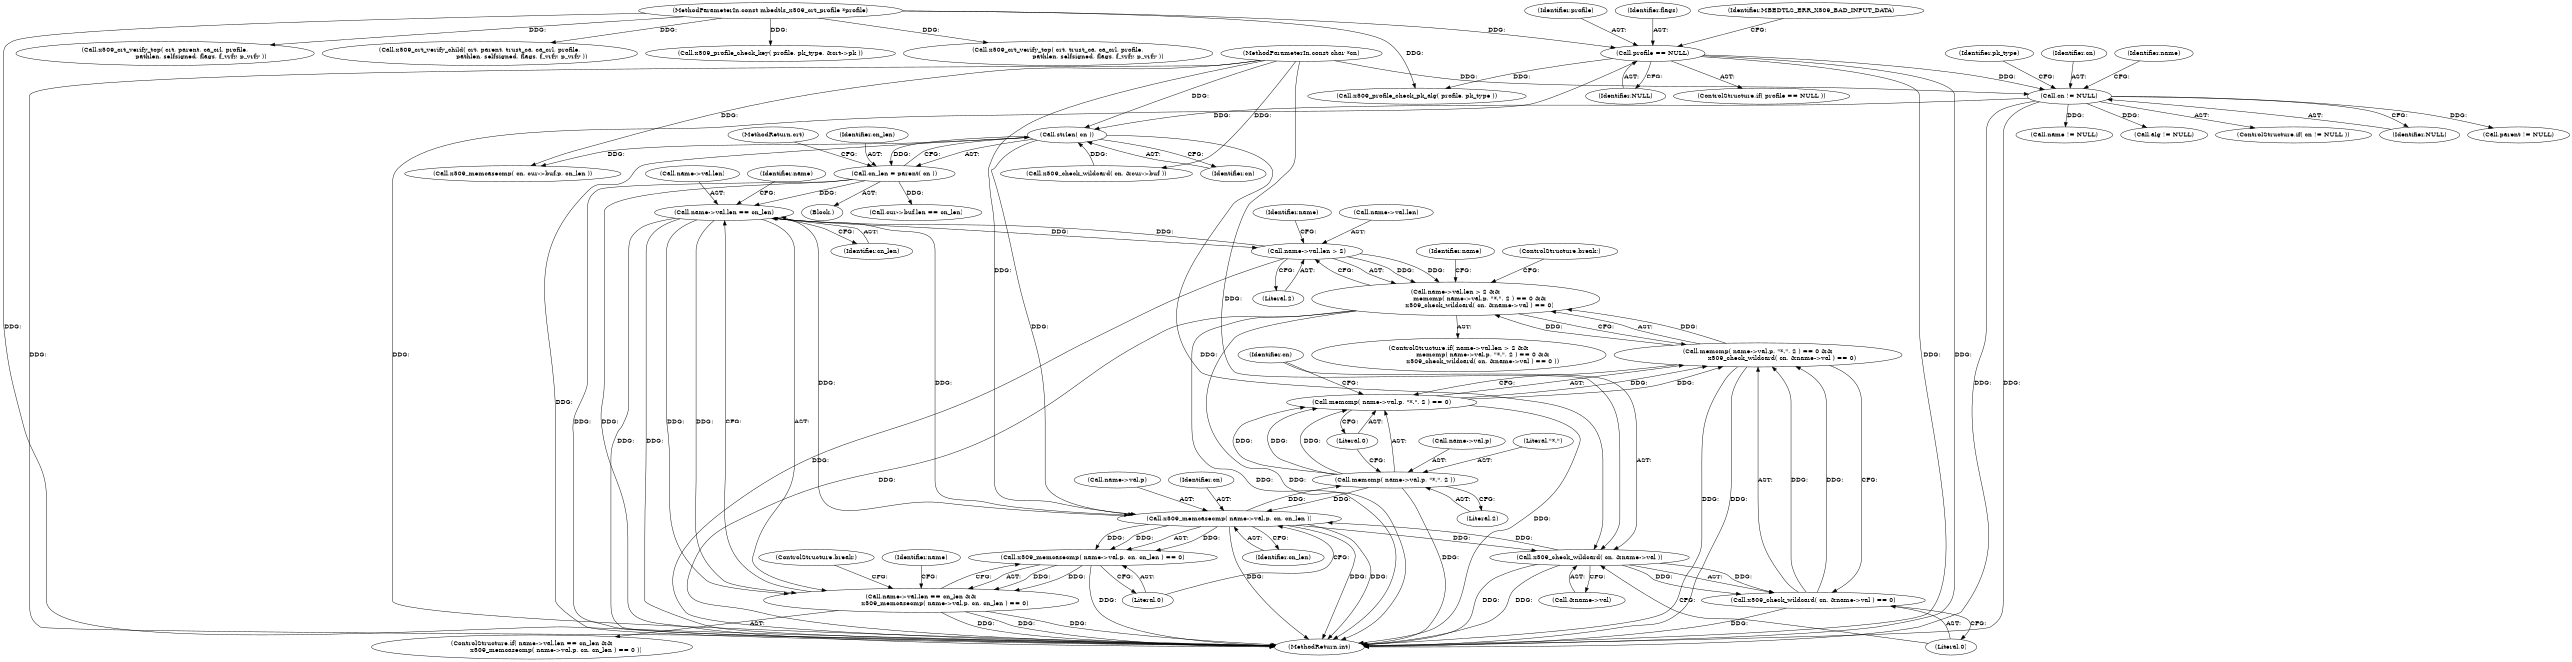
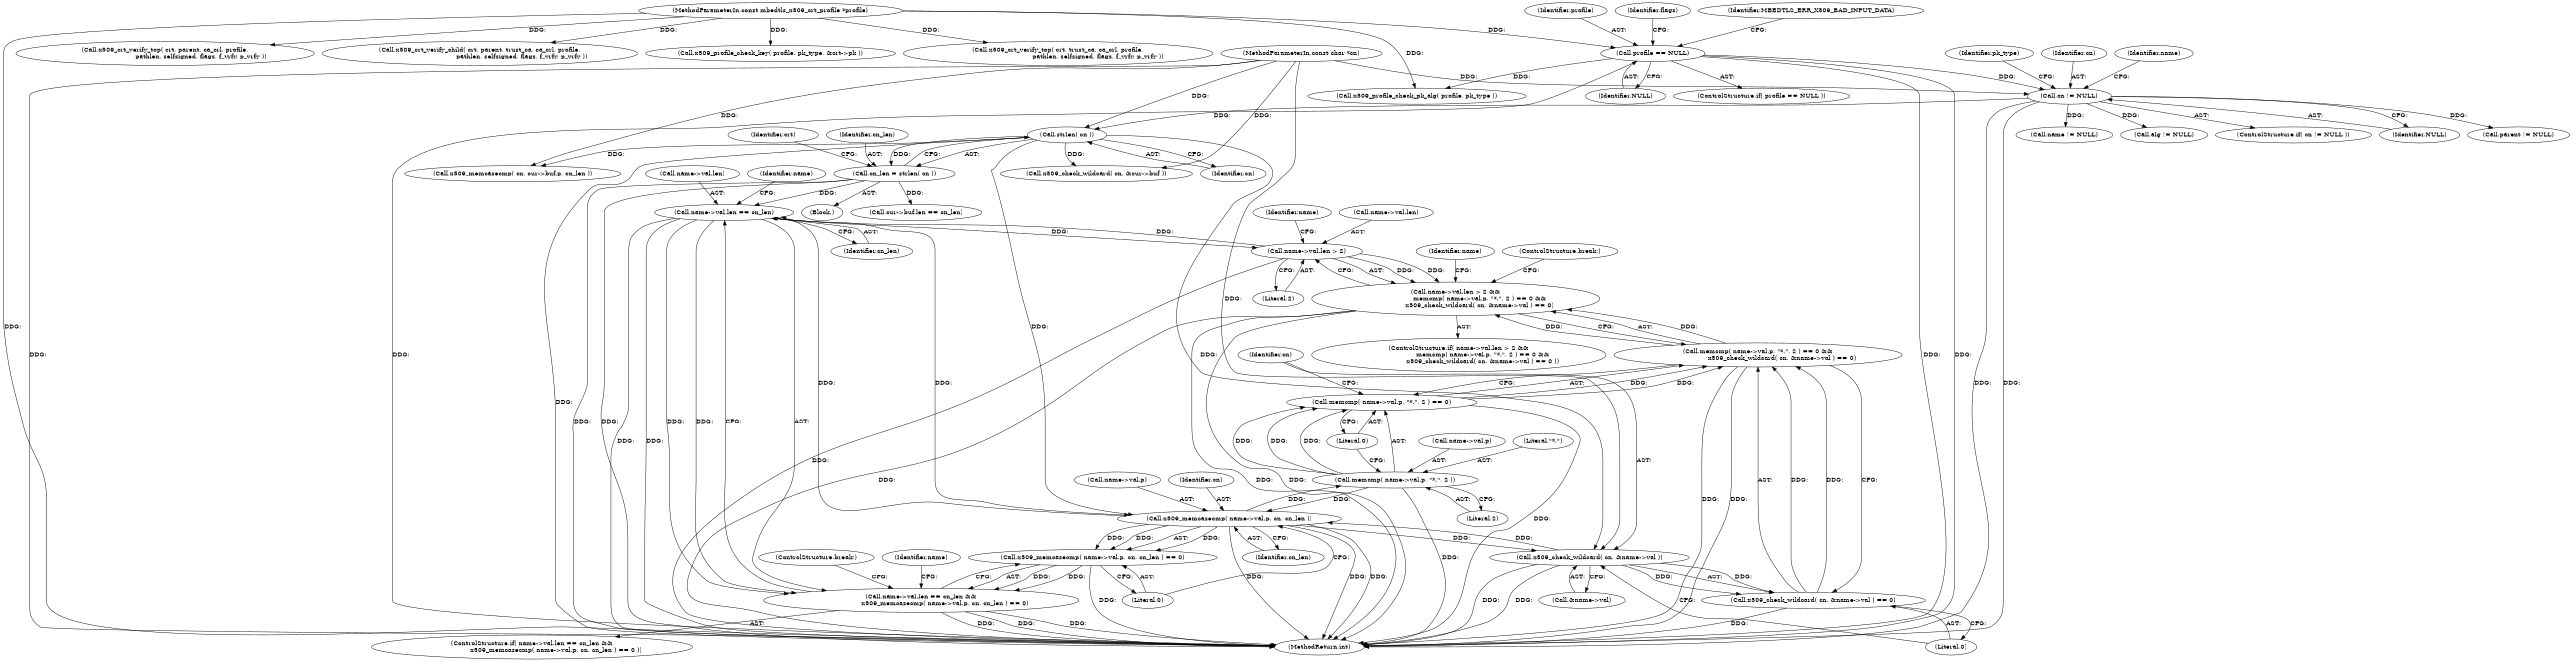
  digraph {
    n1 [label="(Call,name->val.len == cn_len)"]
    n2 [label="(Call,name->val.len > 2)"]
    n3 [label="(Call,x509_memcasecmp( name->val.p, cn, cn_len ))"]
    n4 [label="(Call,name->val.len == cn_len &&\n                        x509_memcasecmp( name->val.p, cn, cn_len ) == 0)"]
    n5 [label="(Identifier,cn_len)"]
    n6 [label="(MethodReturn,int)"]
    n7 [label="(Call,name->val.len > 2 &&\n                        memcmp( name->val.p, \"*.\", 2 ) == 0 &&\n                        x509_check_wildcard( cn, &name->val ) == 0)"]
    n8 [label="(Literal,2)"]
    n9 [label="(Call,x509_check_wildcard( cn, &name->val ))"]
    n10 [label="(Call,memcmp( name->val.p, \"*.\", 2 ))"]
    n11 [label="(Call,x509_memcasecmp( name->val.p, cn, cn_len ) == 0)"]
    n12 [label="(Identifier,cn_len)"]
    n13 [label="(ControlStructure,if( name->val.len == cn_len &&\n                        x509_memcasecmp( name->val.p, cn, cn_len ) == 0 ))"]
    n14 [label="(Call,memcmp( name->val.p, \"*.\", 2 ) == 0 &&\n                        x509_check_wildcard( cn, &name->val ) == 0)"]
    n15 [label="(ControlStructure,if( name->val.len > 2 &&\n                        memcmp( name->val.p, \"*.\", 2 ) == 0 &&\n                        x509_check_wildcard( cn, &name->val ) == 0 ))"]
-   n16 [label="(Call,cn_len = parent( cn ))"]
+   n16 [label="(Call,cn_len = strlen( cn ))"]
    n17 [label="(Call,strlen( cn ))"]
    n18 [label="(Call,cur->buf.len == cn_len)"]
    n19 [label="(Block,)"]
    n20 [label="(Call,x509_check_wildcard( cn, &cur->buf ))"]
    n21 [label="(Identifier,cn)"]
    n22 [label="(Call,x509_memcasecmp( cn, cur->buf.p, cn_len ))"]
    n23 [label="(Call,x509_check_wildcard( cn, &name->val ) == 0)"]
    n24 [label="(Call,&name->val)"]
    n25 [label="(Call,cn != NULL)"]
    n26 [label="(Call,name != NULL)"]
    n27 [label="(Call,alg != NULL)"]
    n28 [label="(ControlStructure,if( cn != NULL ))"]
    n29 [label="(Identifier,NULL)"]
    n30 [label="(Call,parent != NULL)"]
    n31 [label="(MethodParameterIn,const char *cn)"]
    n32 [label="(Call,profile == NULL)"]
    n33 [label="(Identifier,NULL)"]
    n34 [label="(ControlStructure,if( profile == NULL ))"]
    n35 [label="(Call,x509_profile_check_pk_alg( profile, pk_type ))"]
    n36 [label="(MethodParameterIn,const mbedtls_x509_crt_profile *profile)"]
    n37 [label="(Call,x509_crt_verify_top( crt, parent, ca_crl, profile,\n                                    pathlen, selfsigned, flags, f_vrfy, p_vrfy ))"]
    n38 [label="(Call,x509_crt_verify_child( crt, parent, trust_ca, ca_crl, profile,\n                                          pathlen, selfsigned, flags, f_vrfy, p_vrfy ))"]
    n39 [label="(Call,x509_profile_check_key( profile, pk_type, &crt->pk ))"]
    n40 [label="(Call,x509_crt_verify_top( crt, trust_ca, ca_crl, profile,\n                                        pathlen, selfsigned, flags, f_vrfy, p_vrfy ))"]
    n41 [label="(Call,memcmp( name->val.p, \"*.\", 2 ) == 0)"]
    n42 [label="(Literal,2)"]
    n43 [label="(Literal,0)"]
    n44 [label="(Literal,0)"]
    n45 [label="(Literal,0)"]
    n46 [label="(Identifier,name)"]
    n47 [label="(ControlStructure,break;)"]
    n48 [label="(ControlStructure,break;)"]
    n49 [label="(Call,name->val.p)"]
    n50 [label="(Call,name->val.len)"]
    n51 [label="(Identifier,pk_type)"]
    n52 [label="(Identifier,name)"]
    n53 [label="(Call,name->val.len)"]
    n54 [label="(Call,name->val.p)"]
    n55 [label="(Identifier,MBEDTLS_ERR_X509_BAD_INPUT_DATA)"]
    n56 [label="(Identifier,cn)"]
    n57 [label="(Literal,\"*.\")"]
    n58 [label="(Identifier,cn)"]
-   n59 [label="(MethodReturn,crt)"]
+   n59 [label="(Identifier,crt)"]
    n60 [label="(Identifier,name)"]
    n61 [label="(Identifier,profile)"]
    n62 [label="(Identifier,cn)"]
    n63 [label="(Identifier,cn_len)"]
    n64 [label="(Identifier,name)"]
    n65 [label="(Identifier,flags)"]
    n66 [label="(Identifier,name)"]
    n1 -> n2 [label="DDG: "]
    n1 -> n3 [label="DDG: "]
    n1 -> n4 [label="AST: "]
    n1 -> n4 [label="DDG: "]
    n1 -> n4 [label="DDG: "]
    n1 -> n5 [label="CFG: "]
    n1 -> n6 [label="DDG: "]
    n1 -> n6 [label="DDG: "]
    n2 -> n1 [label="DDG: "]
    n2 -> n6 [label="DDG: "]
    n2 -> n7 [label="AST: "]
    n2 -> n7 [label="DDG: "]
    n2 -> n7 [label="DDG: "]
    n2 -> n8 [label="CFG: "]
    n3 -> n1 [label="DDG: "]
    n3 -> n6 [label="DDG: "]
    n3 -> n6 [label="DDG: "]
    n3 -> n6 [label="DDG: "]
    n3 -> n9 [label="DDG: "]
    n3 -> n10 [label="DDG: "]
    n3 -> n11 [label="AST: "]
    n3 -> n11 [label="DDG: "]
    n3 -> n11 [label="DDG: "]
    n3 -> n11 [label="DDG: "]
    n3 -> n12 [label="CFG: "]
    n4 -> n1 [label="CFG: "]
    n4 -> n6 [label="DDG: "]
    n4 -> n6 [label="DDG: "]
    n4 -> n6 [label="DDG: "]
    n4 -> n11 [label="CFG: "]
    n4 -> n13 [label="AST: "]
    n5 -> n1 [label="AST: "]
    n7 -> n2 [label="CFG: "]
    n7 -> n6 [label="DDG: "]
    n7 -> n6 [label="DDG: "]
    n7 -> n6 [label="DDG: "]
    n7 -> n14 [label="CFG: "]
    n7 -> n15 [label="AST: "]
    n8 -> n2 [label="AST: "]
    n9 -> n3 [label="DDG: "]
    n9 -> n6 [label="DDG: "]
    n9 -> n6 [label="DDG: "]
    n9 -> n23 [label="AST: "]
    n9 -> n23 [label="DDG: "]
    n9 -> n23 [label="DDG: "]
    n9 -> n24 [label="CFG: "]
    n10 -> n3 [label="DDG: "]
    n10 -> n6 [label="DDG: "]
    n10 -> n41 [label="AST: "]
    n10 -> n41 [label="DDG: "]
    n10 -> n41 [label="DDG: "]
    n10 -> n41 [label="DDG: "]
    n10 -> n42 [label="CFG: "]
    n11 -> n4 [label="AST: "]
    n11 -> n4 [label="DDG: "]
    n11 -> n4 [label="DDG: "]
    n11 -> n6 [label="DDG: "]
    n11 -> n43 [label="CFG: "]
    n12 -> n3 [label="AST: "]
    n14 -> n6 [label="DDG: "]
    n14 -> n6 [label="DDG: "]
    n14 -> n7 [label="AST: "]
    n14 -> n7 [label="DDG: "]
    n14 -> n7 [label="DDG: "]
    n14 -> n23 [label="CFG: "]
    n14 -> n41 [label="CFG: "]
    n16 -> n1 [label="DDG: "]
    n16 -> n6 [label="DDG: "]
    n16 -> n6 [label="DDG: "]
    n16 -> n17 [label="CFG: "]
    n16 -> n18 [label="DDG: "]
    n16 -> n19 [label="AST: "]
    n17 -> n3 [label="DDG: "]
    n17 -> n6 [label="DDG: "]
    n17 -> n9 [label="DDG: "]
    n17 -> n16 [label="AST: "]
    n17 -> n16 [label="DDG: "]
-   n20 -> n17 [label="DDG: "]
+   n17 -> n20 [label="DDG: "]
    n17 -> n21 [label="CFG: "]
    n17 -> n22 [label="DDG: "]
    n21 -> n17 [label="AST: "]
    n23 -> n6 [label="DDG: "]
    n23 -> n14 [label="AST: "]
    n23 -> n14 [label="DDG: "]
    n23 -> n14 [label="DDG: "]
    n23 -> n45 [label="CFG: "]
    n24 -> n9 [label="AST: "]
    n25 -> n6 [label="DDG: "]
    n25 -> n6 [label="DDG: "]
    n25 -> n17 [label="DDG: "]
    n25 -> n26 [label="DDG: "]
    n25 -> n27 [label="DDG: "]
    n25 -> n28 [label="AST: "]
    n25 -> n29 [label="CFG: "]
    n25 -> n30 [label="DDG: "]
    n29 -> n25 [label="AST: "]
-   n31 -> n3 [label="DDG: "]
    n31 -> n6 [label="DDG: "]
    n31 -> n9 [label="DDG: "]
    n31 -> n17 [label="DDG: "]
    n31 -> n20 [label="DDG: "]
    n31 -> n22 [label="DDG: "]
    n31 -> n25 [label="DDG: "]
    n32 -> n6 [label="DDG: "]
    n32 -> n6 [label="DDG: "]
    n32 -> n6 [label="DDG: "]
    n32 -> n25 [label="DDG: "]
    n32 -> n33 [label="CFG: "]
    n32 -> n34 [label="AST: "]
    n32 -> n35 [label="DDG: "]
    n33 -> n32 [label="AST: "]
    n36 -> n6 [label="DDG: "]
    n36 -> n32 [label="DDG: "]
    n36 -> n35 [label="DDG: "]
    n36 -> n37 [label="DDG: "]
    n36 -> n38 [label="DDG: "]
    n36 -> n39 [label="DDG: "]
    n36 -> n40 [label="DDG: "]
    n41 -> n6 [label="DDG: "]
    n41 -> n14 [label="AST: "]
    n41 -> n14 [label="DDG: "]
    n41 -> n14 [label="DDG: "]
    n41 -> n44 [label="CFG: "]
    n42 -> n10 [label="AST: "]
    n43 -> n3 [label="CFG: "]
    n43 -> n11 [label="AST: "]
    n44 -> n10 [label="CFG: "]
    n44 -> n41 [label="AST: "]
    n45 -> n9 [label="CFG: "]
    n45 -> n23 [label="AST: "]
    n46 -> n2 [label="CFG: "]
    n47 -> n4 [label="CFG: "]
    n48 -> n7 [label="CFG: "]
    n49 -> n3 [label="AST: "]
    n50 -> n1 [label="AST: "]
    n51 -> n25 [label="CFG: "]
    n52 -> n4 [label="CFG: "]
    n53 -> n2 [label="AST: "]
    n54 -> n10 [label="AST: "]
    n55 -> n32 [label="CFG: "]
    n56 -> n9 [label="AST: "]
    n56 -> n41 [label="CFG: "]
    n57 -> n10 [label="AST: "]
    n58 -> n25 [label="AST: "]
    n59 -> n16 [label="CFG: "]
    n60 -> n7 [label="CFG: "]
    n61 -> n32 [label="AST: "]
    n62 -> n3 [label="AST: "]
    n63 -> n16 [label="AST: "]
    n64 -> n25 [label="CFG: "]
-   n65 -> n32 [label="AST: "]
+   n65 -> n32 [label="CFG: "]
    n66 -> n1 [label="CFG: "]
  }
